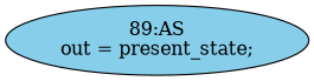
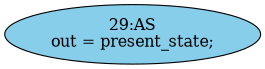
  strict digraph {
-   n1 [ast="<pyverilog.vparser.ast.Assign object at 0x7f09e99996d0>" def_var="['out']" fillcolor=skyblue label="89:AS\nout = present_state;" statements="[]" style=filled typ=Assign use_var="['present_state']"]
+   n1 [ast="<pyverilog.vparser.ast.Assign object at 0x7f09e99996d0>" def_var="['out']" fillcolor=skyblue label="29:AS\nout = present_state;" statements="[]" style=filled typ=Assign use_var="['present_state']"]
  }
